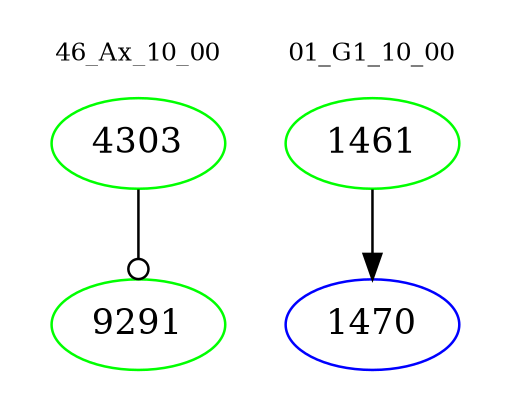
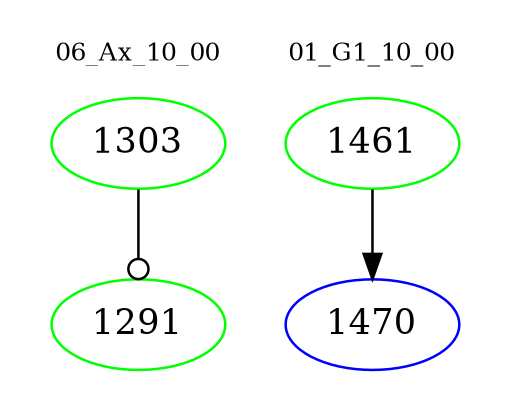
  digraph {
    node [color=green]
    edge [color=black]
-   n1 [label=4303]
-   n2 [label=9291]
+   n1 [label=1303]
+   n2 [label=1291]
    n3 [label=1461]
    n4 [color=blue label=1470]
    subgraph cluster_1 {
      color=white
      fontsize=10
-     label="46_Ax_10_00"
+     label="06_Ax_10_00"
      n1
      n2
    }
    subgraph cluster_2 {
      color=white
      fontsize=10
      label="01_G1_10_00"
      n3
      n4
    }
    n1 -> n2 [arrowhead=odot]
    n3 -> n4 [arrowhead=normal]
  }
